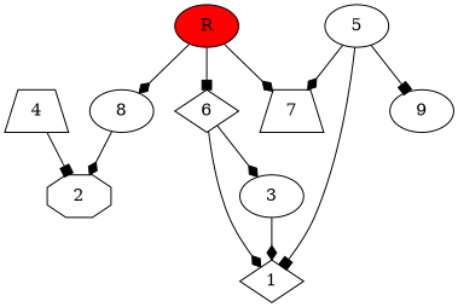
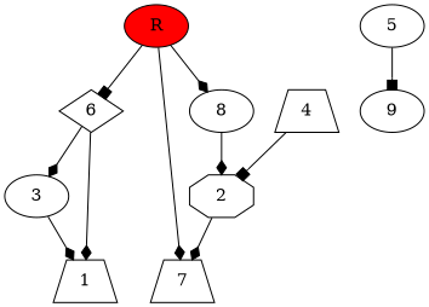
  digraph {
    node [shape=ellipse]
    edge [arrowhead=diamond]
    2 [shape=octagon]
    7 [shape=trapezium]
-   1 [shape=diamond]
+   1 [shape=trapezium]
    3
    6 [shape=diamond]
    4 [shape=trapezium]
    5
    9
    8
    R [fillcolor="#ff0000" style=filled]
-   5 -> 7
+   2 -> 7
    3 -> 1
    6 -> 1
    6 -> 3
    4 -> 2 [arrowhead=box]
-   5 -> 1 [arrowhead=box]
    5 -> 9 [arrowhead=box]
    8 -> 2
    R -> 7
    R -> 6 [arrowhead=box]
    R -> 8
  }
